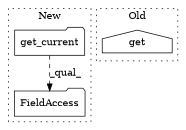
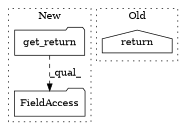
  digraph {
    node [l=13 shape=folder]
-   n1 [a=32 label=get_current s=2125]
+   n1 [a=32 label=get_return s=2125]
    n2 [a=22 label=FieldAccess s=2144]
-   n3 [a=41 l=7 label=get s=2091 shape=house]
+   n3 [a=41 l=7 label=return s=2091 shape=house]
    subgraph cluster_1 {
      label=New
      style=dotted
      n1
      n2
    }
    subgraph cluster_2 {
      label=Old
      style=dotted
      n3
    }
    n1 -> n2 [label=_qual_ style=dashed]
  }
